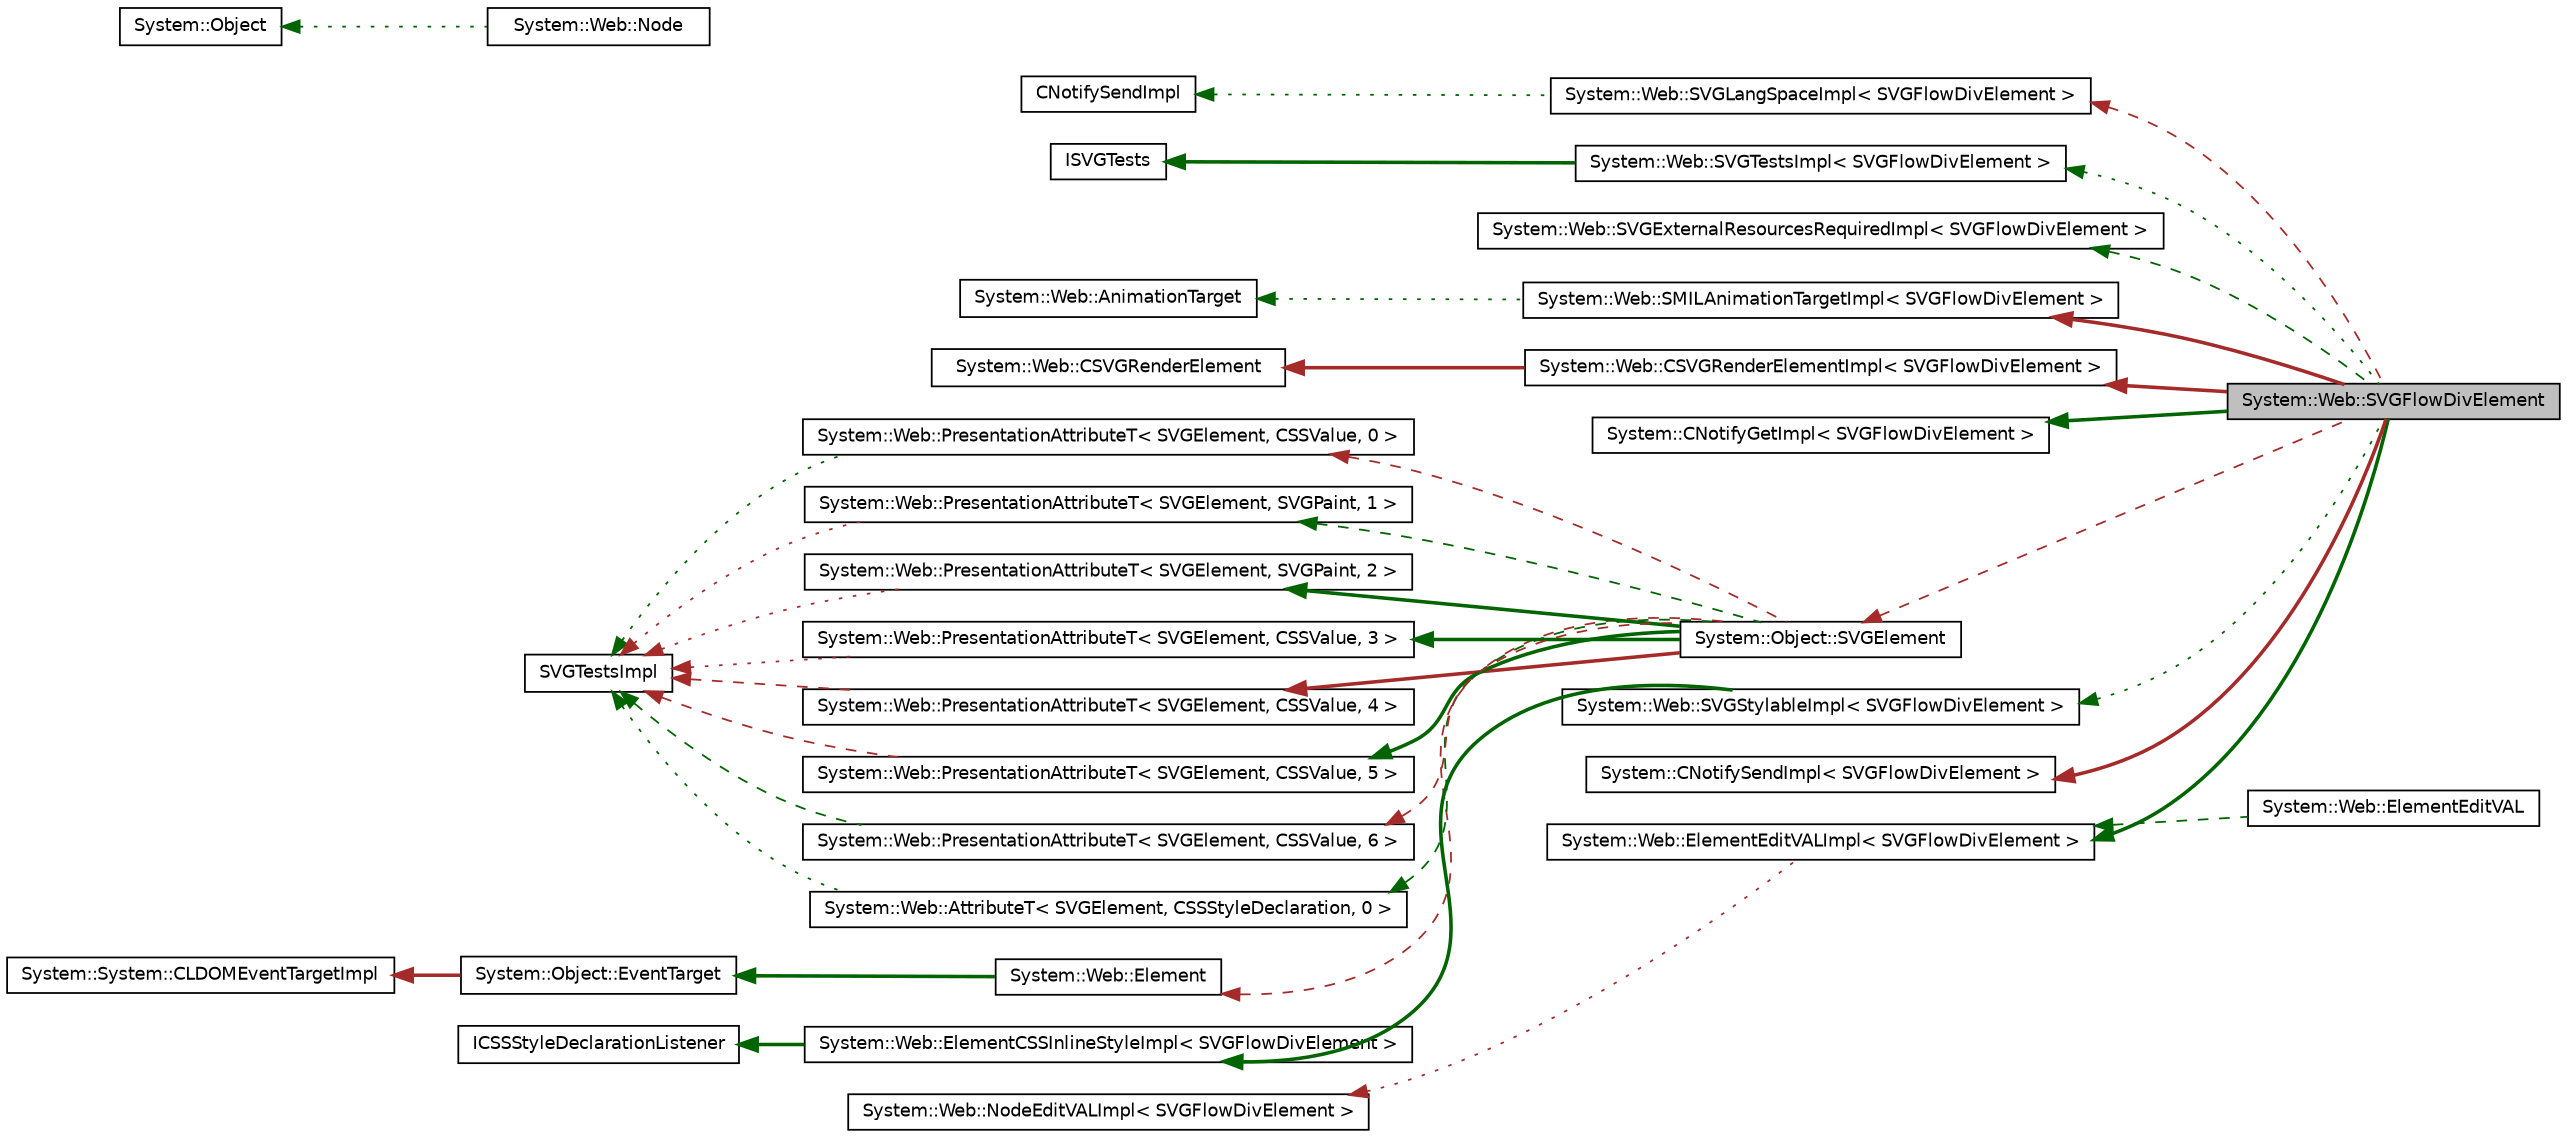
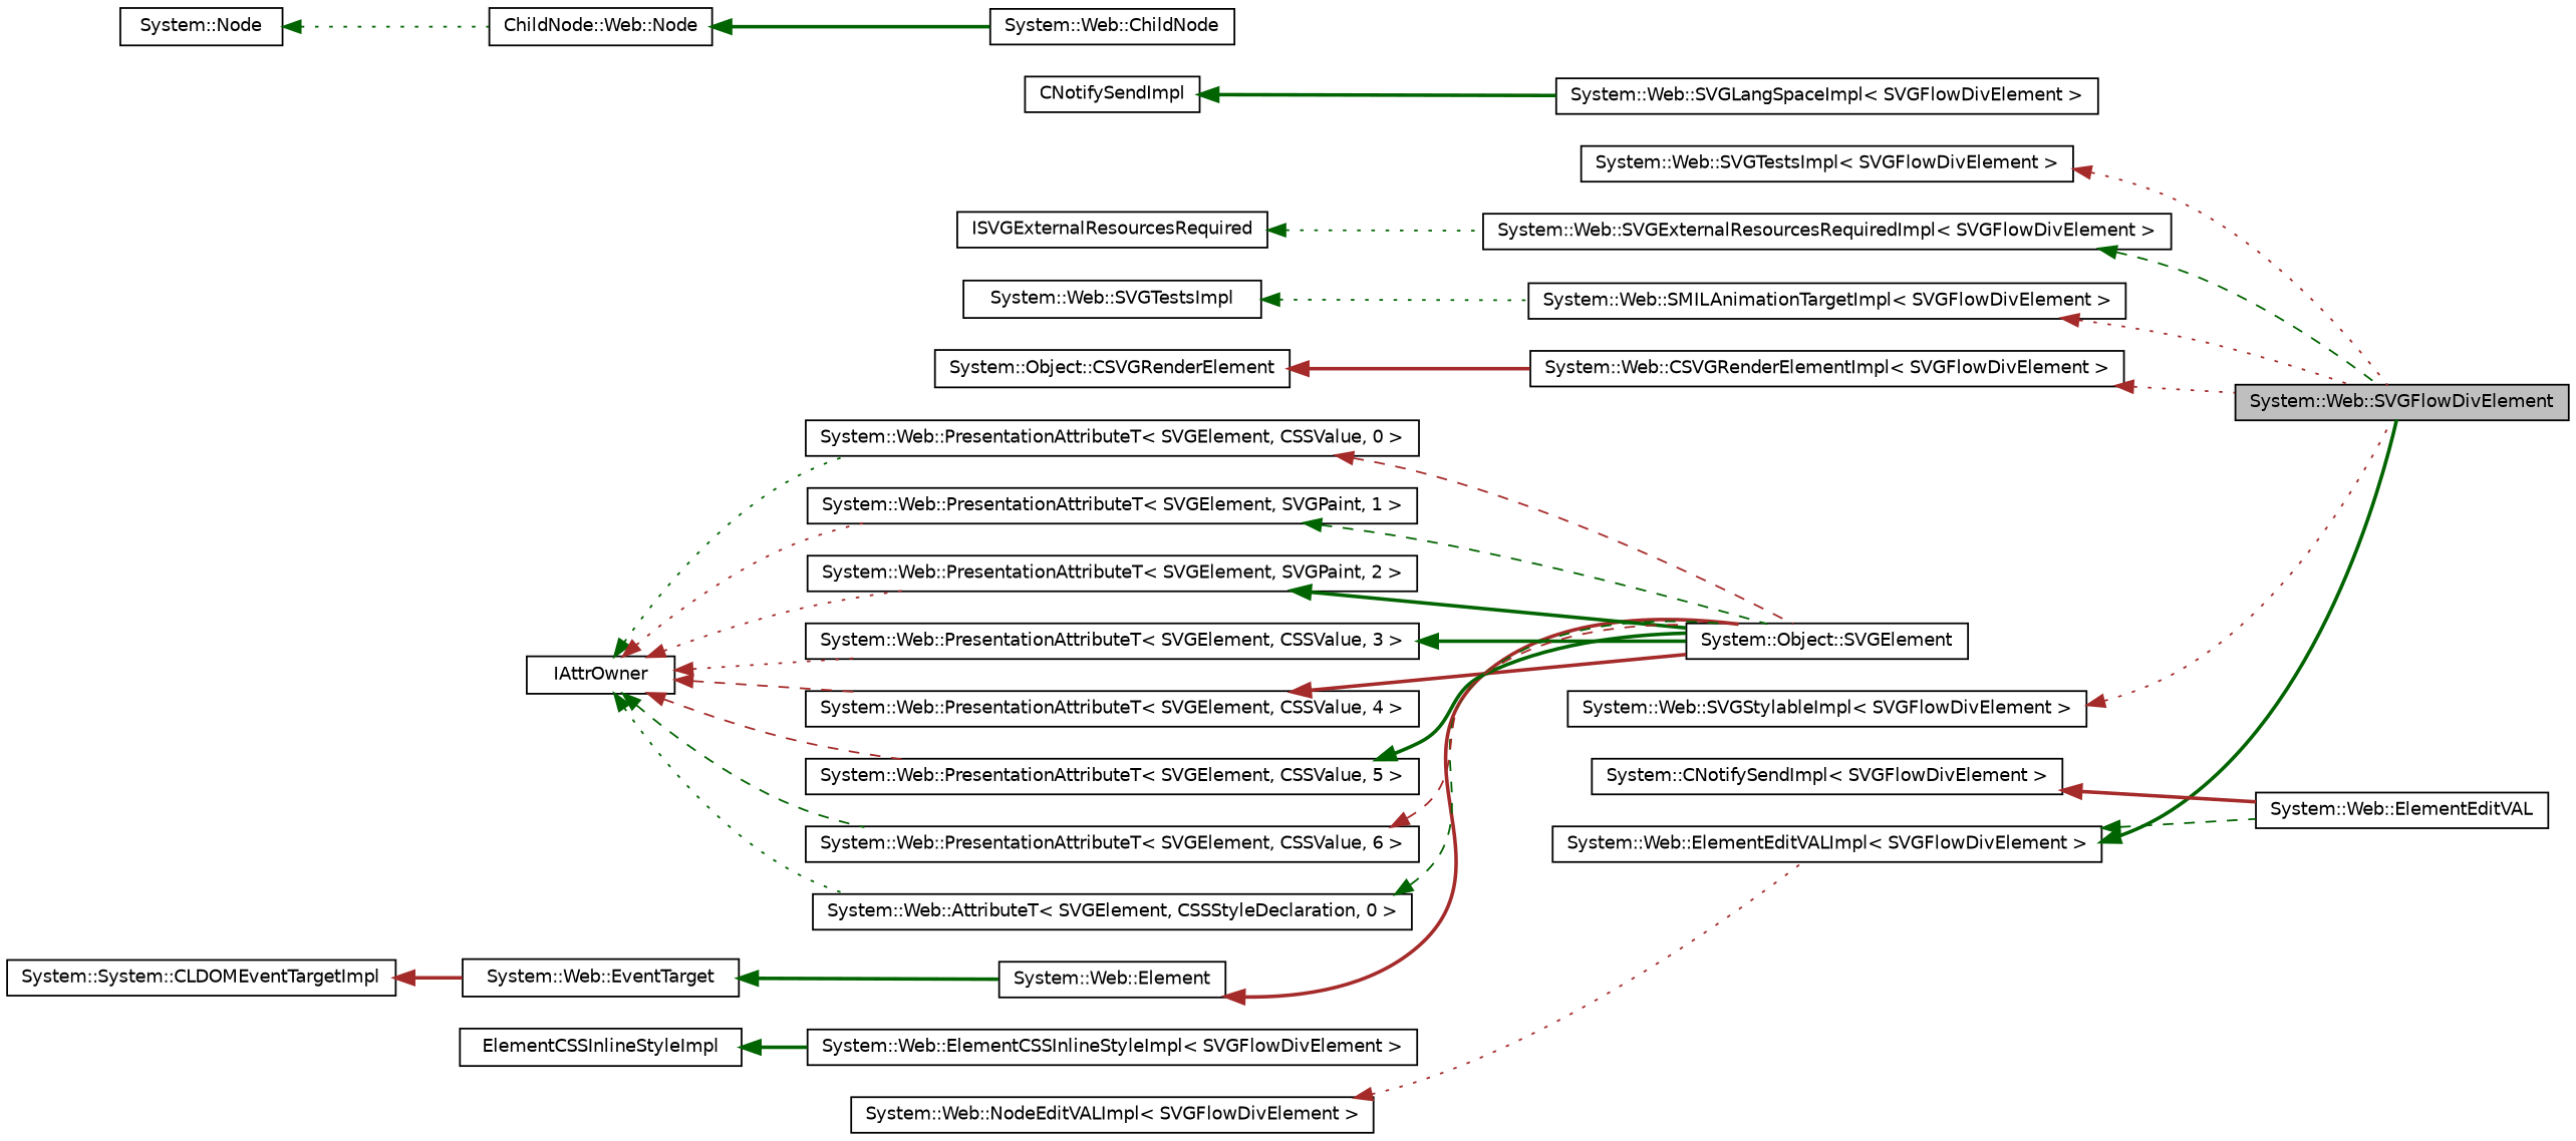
  digraph {
    rankdir=LR
    node [color=black fillcolor=white fontname=Helvetica fontsize=10 shape=record style=filled]
    edge [color=darkgreen dir=back fontname=Helvetica fontsize=10 labelfontname=Helvetica labelfontsize=10 style=bold]
    n1 [fillcolor=grey75 fontcolor=black height=0.2 label="System::Web::SVGFlowDivElement" width=0.4]
    n2 [height=0.2 label="System::Object::SVGElement" width=0.4]
    n3 [height=0.2 label="System::Web::Element" width=0.4]
-   n5 [height=0.2 label="System::Web::Node" width=0.4]
-   n6 [height=0.2 label="System::Object" width=0.4]
-   n7 [height=0.2 label="System::Object::EventTarget" width=0.4]
+   n4 [height=0.2 label="System::Web::ChildNode" width=0.4]
+   n5 [height=0.2 label="ChildNode::Web::Node" width=0.4]
+   n6 [height=0.2 label="System::Node" width=0.4]
+   n7 [height=0.2 label="System::Web::EventTarget" width=0.4]
    n8 [height=0.2 label="System::System::CLDOMEventTargetImpl" width=0.4]
    n9 [height=0.2 label="System::Web::AttributeT\< SVGElement, CSSStyleDeclaration, 0 \>" width=0.4]
-   n10 [height=0.2 label=SVGTestsImpl width=0.4]
+   n10 [height=0.2 label=IAttrOwner width=0.4]
    n11 [height=0.2 label="System::Web::PresentationAttributeT\< SVGElement, CSSValue, 0 \>" width=0.4]
    n12 [height=0.2 label="System::Web::PresentationAttributeT\< SVGElement, SVGPaint, 1 \>" width=0.4]
    n13 [height=0.2 label="System::Web::PresentationAttributeT\< SVGElement, SVGPaint, 2 \>" width=0.4]
    n14 [height=0.2 label="System::Web::PresentationAttributeT\< SVGElement, CSSValue, 3 \>" width=0.4]
    n15 [height=0.2 label="System::Web::PresentationAttributeT\< SVGElement, CSSValue, 4 \>" width=0.4]
    n16 [height=0.2 label="System::Web::PresentationAttributeT\< SVGElement, CSSValue, 5 \>" width=0.4]
    n17 [height=0.2 label="System::Web::PresentationAttributeT\< SVGElement, CSSValue, 6 \>" width=0.4]
    n18 [height=0.2 label="System::Web::SVGStylableImpl\< SVGFlowDivElement \>" width=0.4]
    n19 [height=0.2 label="System::Web::ElementCSSInlineStyleImpl\< SVGFlowDivElement \>" width=0.4]
-   n20 [height=0.2 label=ICSSStyleDeclarationListener width=0.4]
+   n20 [height=0.2 label=ElementCSSInlineStyleImpl width=0.4]
    n21 [height=0.2 label="System::Web::SVGLangSpaceImpl\< SVGFlowDivElement \>" width=0.4]
    n22 [height=0.2 label=CNotifySendImpl width=0.4]
    n23 [height=0.2 label="System::Web::SVGTestsImpl\< SVGFlowDivElement \>" width=0.4]
-   n24 [height=0.2 label=ISVGTests width=0.4]
    n25 [height=0.2 label="System::Web::SVGExternalResourcesRequiredImpl\< SVGFlowDivElement \>" width=0.4]
+   n26 [height=0.2 label=ISVGExternalResourcesRequired width=0.4]
    n27 [height=0.2 label="System::Web::ElementEditVALImpl\< SVGFlowDivElement \>" width=0.4]
    n28 [height=0.2 label="System::Web::ElementEditVAL" width=0.4]
    n29 [height=0.2 label="System::Web::NodeEditVALImpl\< SVGFlowDivElement \>" width=0.4]
    n30 [height=0.2 label="System::Web::SMILAnimationTargetImpl\< SVGFlowDivElement \>" width=0.4]
-   n31 [height=0.2 label="System::Web::AnimationTarget" width=0.4]
+   n31 [height=0.2 label="System::Web::SVGTestsImpl" width=0.4]
    n32 [height=0.2 label="System::Web::CSVGRenderElementImpl\< SVGFlowDivElement \>" width=0.4]
-   n33 [height=0.2 label="System::Web::CSVGRenderElement" width=0.4]
-   n34 [height=0.2 label="System::CNotifyGetImpl\< SVGFlowDivElement \>" width=0.4]
+   n33 [height=0.2 label="System::Object::CSVGRenderElement" width=0.4]
    n35 [height=0.2 label="System::CNotifySendImpl\< SVGFlowDivElement \>" width=0.4]
-   n2 -> n1 [color=brown style=dashed]
-   n3 -> n2 [color=brown style=dashed]
+   n3 -> n2 [color=brown]
+   n5 -> n4
    n6 -> n5 [style=dotted]
    n7 -> n3
    n8 -> n7 [color=brown]
    n9 -> n2 [style=dashed]
    n10 -> n9 [style=dotted]
    n10 -> n11 [style=dotted]
    n10 -> n12 [color=brown style=dotted]
    n10 -> n13 [color=brown style=dotted]
    n10 -> n14 [color=brown style=dotted]
    n10 -> n15 [color=brown style=dashed]
    n10 -> n16 [color=brown style=dashed]
    n10 -> n17 [style=dashed]
    n11 -> n2 [color=brown style=dashed]
    n12 -> n2 [style=dashed]
    n13 -> n2
    n14 -> n2
    n15 -> n2 [color=brown]
    n16 -> n2
    n17 -> n2 [color=brown style=dashed]
-   n18 -> n1 [style=dotted]
-   n19 -> n18
+   n18 -> n1 [color=brown style=dotted]
    n20 -> n19
-   n21 -> n1 [color=brown style=dashed]
-   n22 -> n21 [style=dotted]
-   n23 -> n1 [style=dotted]
-   n24 -> n23
+   n22 -> n21
+   n23 -> n1 [color=brown style=dotted]
    n25 -> n1 [style=dashed]
+   n26 -> n25 [style=dotted]
    n27 -> n1
    n27 -> n28 [style=dashed]
    n29 -> n27 [color=brown style=dotted]
-   n30 -> n1 [color=brown]
+   n30 -> n1 [color=brown style=dotted]
    n31 -> n30 [style=dotted]
-   n32 -> n1 [color=brown]
+   n32 -> n1 [color=brown style=dotted]
    n33 -> n32 [color=brown]
-   n34 -> n1
-   n35 -> n1 [color=brown]
+   n35 -> n28 [color=brown]
  }
